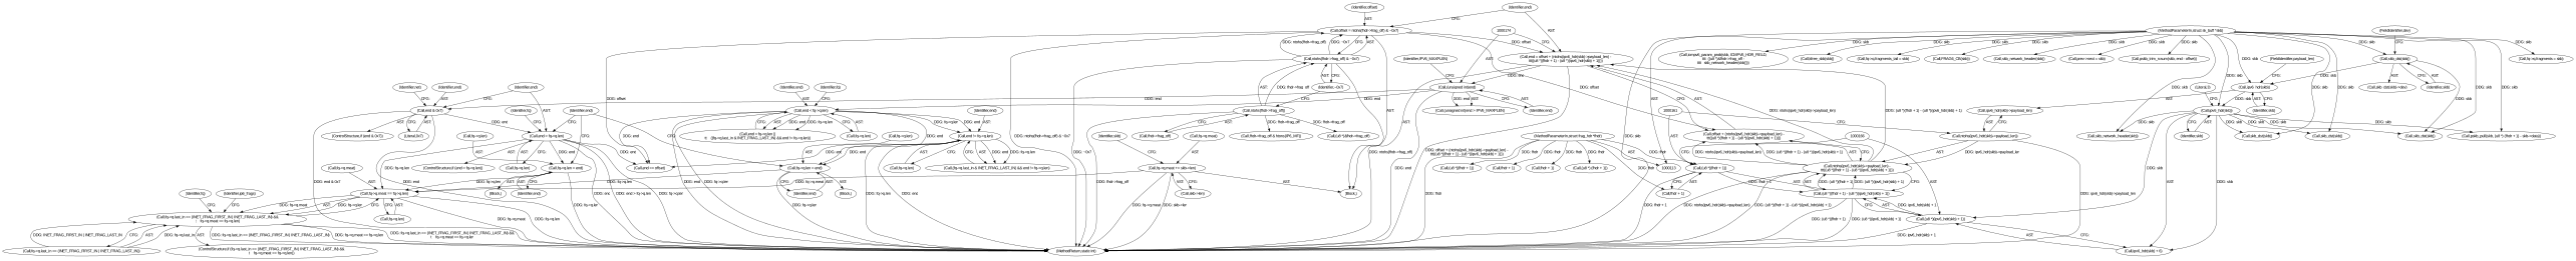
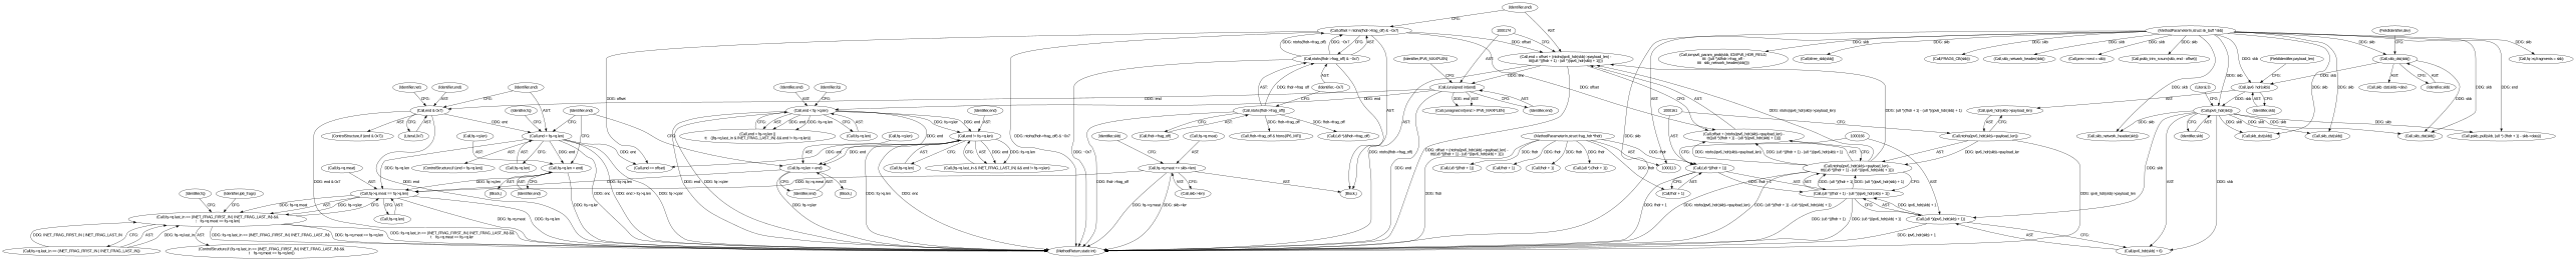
  digraph {
    fontname="Liberation Sans"
    node [fontname="Liberation Sans"]
    edge [fontname="Liberation Sans"]
    n1 [label="(Call,fq->q.meat == fq->q.len)"]
    n2 [label="(Call,fq->q.last_in == (INET_FRAG_FIRST_IN | INET_FRAG_LAST_IN) &&\n\t    fq->q.meat == fq->q.len)"]
    n3 [label="(MethodReturn,static int)"]
    n4 [label="(Call,fq->q.len)"]
    n5 [label="(ControlStructure,if (fq->q.last_in == (INET_FRAG_FIRST_IN | INET_FRAG_LAST_IN) &&\n\t    fq->q.meat == fq->q.len))"]
    n6 [label="(Call,fq->q.last_in == (INET_FRAG_FIRST_IN | INET_FRAG_LAST_IN))"]
    n7 [label="(Call,fq->q.meat += skb->len)"]
    n8 [label="(Block,)"]
    n9 [label="(Call,skb->len)"]
    n10 [label="(Call,fq->q.len = end)"]
    n11 [label="(Identifier,end)"]
    n12 [label="(Block,)"]
    n13 [label="(Call,end > fq->q.len)"]
    n14 [label="(Call,fq->q.len)"]
    n15 [label="(ControlStructure,if (end > fq->q.len))"]
    n16 [label="(Call,end == offset)"]
    n17 [label="(Call,end & 0x7)"]
    n18 [label="(ControlStructure,if (end & 0x7))"]
    n19 [label="(Literal,0x7)"]
    n20 [label="(Call,(unsigned int)end)"]
    n21 [label="(Call,end < fq->q.len)"]
    n22 [label="(Call,(unsigned int)end > IPV6_MAXPLEN)"]
    n23 [label="(Identifier,end)"]
    n24 [label="(Call,fq->q.len = end)"]
    n25 [label="(Call,end != fq->q.len)"]
    n26 [label="(Call,end < fq->q.len ||\n\t\t    ((fq->q.last_in & INET_FRAG_LAST_IN) && end != fq->q.len))"]
    n27 [label="(Call,fq->q.len)"]
    n28 [label="(Call,end = offset + (ntohs(ipv6_hdr(skb)->payload_len) -\n\t\t\t((u8 *)(fhdr + 1) - (u8 *)(ipv6_hdr(skb) + 1))))"]
    n29 [label="(Call,offset + (ntohs(ipv6_hdr(skb)->payload_len) -\n\t\t\t((u8 *)(fhdr + 1) - (u8 *)(ipv6_hdr(skb) + 1))))"]
    n30 [label="(Call,ntohs(ipv6_hdr(skb)->payload_len) -\n\t\t\t((u8 *)(fhdr + 1) - (u8 *)(ipv6_hdr(skb) + 1)))"]
    n31 [label="(Call,offset = ntohs(fhdr->frag_off) & ~0x7)"]
    n32 [label="(Call,ntohs(fhdr->frag_off) & ~0x7)"]
    n33 [label="(Identifier,~0x7)"]
    n34 [label="(Call,ntohs(fhdr->frag_off))"]
    n35 [label="(Call,(u8 *)&fhdr->frag_off)"]
    n36 [label="(Call,fhdr->frag_off)"]
    n37 [label="(Call,fhdr->frag_off & htons(IP6_MF))"]
    n38 [label="(Call,(u8 *)(fhdr + 1) - (u8 *)(ipv6_hdr(skb) + 1))"]
    n39 [label="(Call,(u8 *)(ipv6_hdr(skb) + 1))"]
    n40 [label="(Call,ntohs(ipv6_hdr(skb)->payload_len))"]
    n41 [label="(Call,ipv6_hdr(skb)->payload_len)"]
    n42 [label="(Call,ipv6_hdr(skb) + 6)"]
    n43 [label="(Call,(u8 *)(fhdr + 1))"]
    n44 [label="(Call,fhdr + 1)"]
    n45 [label="(MethodParameterIn,struct frag_hdr *fhdr)"]
    n46 [label="(Call,fhdr + 1)"]
    n47 [label="(Call,fhdr + 1)"]
    n48 [label="(Call,(u8 *) (fhdr + 1))"]
    n49 [label="(Call,(u8 *)(fhdr + 1))"]
    1000113
    n51 [label="(Call,ipv6_hdr(skb))"]
    n52 [label="(Call,skb_network_header(skb))"]
    n53 [label="(Identifier,skb)"]
    n54 [label="(Call,skb_dst(skb))"]
    n55 [label="(Call,skb_dst(skb))"]
    n56 [label="(Call,skb_dst(skb))"]
    n57 [label="(Call,pskb_pull(skb, (u8 *) (fhdr + 1) - skb->data))"]
    n58 [label="(Call,ipv6_hdr(skb))"]
    n59 [label="(Identifier,skb)"]
    n60 [label="(Call,skb_dst(skb))"]
    n61 [label="(Identifier,skb)"]
    n62 [label="(Call,skb_dst(skb)->dev)"]
    n63 [label="(MethodParameterIn,struct sk_buff *skb)"]
    n64 [label="(Call,fq->q.fragments = skb)"]
    n65 [label="(Call,icmpv6_param_prob(skb, ICMPV6_HDR_FIELD,\n\t\t\t\t  ((u8 *)&fhdr->frag_off -\n\t\t\t\t   skb_network_header(skb))))"]
    n66 [label="(Call,kfree_skb(skb))"]
-   n67 [label="(Call,fq->q.fragments_tail = skb)"]
    n68 [label="(Call,FRAG6_CB(skb))"]
    n69 [label="(Call,skb_network_header(skb))"]
    n70 [label="(Call,prev->next = skb)"]
    n71 [label="(Call,pskb_trim_rcsum(skb, end - offset))"]
    n72 [label="(Block,)"]
    n73 [label="(Identifier,end)"]
    n74 [label="(Call,(fq->q.last_in & INET_FRAG_LAST_IN) && end != fq->q.len)"]
    n75 [label="(Call,fq->q.len)"]
    n76 [label="(FieldIdentifier,dev)"]
    n77 [label="(FieldIdentifier,payload_len)"]
    n78 [label="(Identifier,net)"]
-   n79 [label="(Identifier,offset)"]
    n80 [label="(Identifier,fq)"]
    n81 [label="(Call,fq->q.meat)"]
    n82 [label="(Identifier,fq)"]
    n83 [label="(Literal,3)"]
    n84 [label="(Identifier,end)"]
    n85 [label="(Identifier,end)"]
    n86 [label="(Identifier,end)"]
    n87 [label="(Call,fq->q.len)"]
    n88 [label="(Identifier,skb)"]
    n89 [label="(Identifier,end)"]
    n90 [label="(Call,fq->q.meat)"]
    n91 [label="(Call,fq->q.len)"]
    n92 [label="(Identifier,ip6_frags)"]
    n93 [label="(Identifier,IPV6_MAXPLEN)"]
    n94 [label="(Identifier,end)"]
    n95 [label="(Identifier,end)"]
    n96 [label="(Identifier,fq)"]
    1000174
    1000161
    1000166
    n1 -> n2 [label="AST: "]
    n1 -> n2 [label="DDG: fq->q.meat"]
    n1 -> n2 [label="DDG: fq->q.len"]
    n1 -> n3 [label="DDG: fq->q.meat"]
    n1 -> n3 [label="DDG: fq->q.len"]
    n1 -> n4 [label="CFG: "]
    n2 -> n1 [label="CFG: "]
    n2 -> n3 [label="DDG: fq->q.last_in == (INET_FRAG_FIRST_IN | INET_FRAG_LAST_IN) &&\n\t    fq->q.meat == fq->q.len"]
    n2 -> n3 [label="DDG: fq->q.last_in == (INET_FRAG_FIRST_IN | INET_FRAG_LAST_IN)"]
    n2 -> n3 [label="DDG: fq->q.meat == fq->q.len"]
    n2 -> n5 [label="AST: "]
    n2 -> n6 [label="CFG: "]
    n4 -> n1 [label="AST: "]
    n6 -> n2 [label="AST: "]
    n6 -> n2 [label="DDG: fq->q.last_in"]
    n6 -> n2 [label="DDG: INET_FRAG_FIRST_IN | INET_FRAG_LAST_IN"]
    n7 -> n1 [label="DDG: fq->q.meat"]
    n7 -> n3 [label="DDG: skb->len"]
    n7 -> n3 [label="DDG: fq->q.meat"]
    n7 -> n8 [label="AST: "]
    n7 -> n9 [label="CFG: "]
    n9 -> n7 [label="AST: "]
    n10 -> n1 [label="DDG: fq->q.len"]
    n10 -> n3 [label="DDG: fq->q.len"]
    n10 -> n11 [label="CFG: "]
    n10 -> n12 [label="AST: "]
    n11 -> n10 [label="AST: "]
    n13 -> n1 [label="DDG: fq->q.len"]
    n13 -> n3 [label="DDG: end > fq->q.len"]
    n13 -> n3 [label="DDG: fq->q.len"]
    n13 -> n3 [label="DDG: end"]
    n13 -> n10 [label="DDG: end"]
    n13 -> n14 [label="CFG: "]
    n13 -> n15 [label="AST: "]
    n13 -> n16 [label="DDG: end"]
    n14 -> n13 [label="AST: "]
    n17 -> n3 [label="DDG: end & 0x7"]
    n17 -> n3 [label="DDG: end"]
    n17 -> n13 [label="DDG: end"]
    n17 -> n18 [label="AST: "]
    n17 -> n19 [label="CFG: "]
    n19 -> n17 [label="AST: "]
    n20 -> n3 [label="DDG: end"]
    n20 -> n17 [label="DDG: end"]
    n20 -> n21 [label="DDG: end"]
    n20 -> n22 [label="AST: "]
    n20 -> n22 [label="DDG: end"]
    n20 -> n23 [label="CFG: "]
    n21 -> n3 [label="DDG: fq->q.len"]
    n21 -> n3 [label="DDG: end"]
-   n21 -> n16 [label="DDG: end"]
    n21 -> n24 [label="DDG: end"]
    n21 -> n25 [label="DDG: end"]
    n21 -> n25 [label="DDG: fq->q.len"]
    n21 -> n26 [label="AST: "]
    n21 -> n26 [label="DDG: end"]
    n21 -> n26 [label="DDG: fq->q.len"]
    n21 -> n27 [label="CFG: "]
    n23 -> n20 [label="AST: "]
    n24 -> n1 [label="DDG: fq->q.len"]
    n24 -> n3 [label="DDG: fq->q.len"]
    n24 -> n72 [label="AST: "]
    n24 -> n73 [label="CFG: "]
    n25 -> n3 [label="DDG: fq->q.len"]
    n25 -> n3 [label="DDG: end"]
    n25 -> n16 [label="DDG: end"]
    n25 -> n24 [label="DDG: end"]
    n25 -> n74 [label="AST: "]
    n25 -> n74 [label="DDG: end"]
    n25 -> n74 [label="DDG: fq->q.len"]
    n25 -> n75 [label="CFG: "]
    n26 -> n21 [label="CFG: "]
    n27 -> n21 [label="AST: "]
    n28 -> n3 [label="DDG: offset + (ntohs(ipv6_hdr(skb)->payload_len) -\n\t\t\t((u8 *)(fhdr + 1) - (u8 *)(ipv6_hdr(skb) + 1)))"]
    n28 -> n8 [label="AST: "]
    n28 -> n20 [label="DDG: end"]
    n28 -> n29 [label="CFG: "]
    n29 -> n28 [label="AST: "]
    n29 -> n30 [label="CFG: "]
    n30 -> n3 [label="DDG: (u8 *)(fhdr + 1) - (u8 *)(ipv6_hdr(skb) + 1)"]
    n30 -> n3 [label="DDG: ntohs(ipv6_hdr(skb)->payload_len)"]
    n30 -> n28 [label="DDG: ntohs(ipv6_hdr(skb)->payload_len)"]
    n30 -> n28 [label="DDG: (u8 *)(fhdr + 1) - (u8 *)(ipv6_hdr(skb) + 1)"]
    n30 -> n29 [label="AST: "]
    n30 -> n29 [label="DDG: ntohs(ipv6_hdr(skb)->payload_len)"]
    n30 -> n29 [label="DDG: (u8 *)(fhdr + 1) - (u8 *)(ipv6_hdr(skb) + 1)"]
    n30 -> n38 [label="CFG: "]
    n31 -> n3 [label="DDG: ntohs(fhdr->frag_off) & ~0x7"]
    n31 -> n8 [label="AST: "]
    n31 -> n16 [label="DDG: offset"]
    n31 -> n28 [label="DDG: offset"]
    n31 -> n29 [label="DDG: offset"]
    n31 -> n32 [label="CFG: "]
    n32 -> n3 [label="DDG: ntohs(fhdr->frag_off)"]
    n32 -> n3 [label="DDG: ~0x7"]
    n32 -> n31 [label="AST: "]
    n32 -> n31 [label="DDG: ntohs(fhdr->frag_off)"]
    n32 -> n31 [label="DDG: ~0x7"]
-   n32 -> n33 [label="CFG: "]
    n33 -> n32 [label="AST: "]
    n33 -> n34 [label="CFG: "]
    n34 -> n3 [label="DDG: fhdr->frag_off"]
    n34 -> n32 [label="AST: "]
    n34 -> n32 [label="DDG: fhdr->frag_off"]
    n34 -> n35 [label="DDG: fhdr->frag_off"]
    n34 -> n36 [label="CFG: "]
    n34 -> n37 [label="DDG: fhdr->frag_off"]
    n36 -> n34 [label="AST: "]
    n38 -> n3 [label="DDG: (u8 *)(fhdr + 1)"]
    n38 -> n3 [label="DDG: (u8 *)(ipv6_hdr(skb) + 1)"]
    n38 -> n30 [label="AST: "]
    n38 -> n30 [label="DDG: (u8 *)(fhdr + 1)"]
    n38 -> n30 [label="DDG: (u8 *)(ipv6_hdr(skb) + 1)"]
    n38 -> n39 [label="CFG: "]
    n39 -> n3 [label="DDG: ipv6_hdr(skb) + 1"]
    n39 -> n38 [label="AST: "]
    n39 -> n38 [label="DDG: ipv6_hdr(skb) + 1"]
    n39 -> n42 [label="CFG: "]
    n40 -> n3 [label="DDG: ipv6_hdr(skb)->payload_len"]
    n40 -> n30 [label="AST: "]
    n40 -> n30 [label="DDG: ipv6_hdr(skb)->payload_len"]
    n40 -> n41 [label="CFG: "]
    n41 -> n40 [label="AST: "]
    n42 -> n39 [label="AST: "]
    n43 -> n3 [label="DDG: fhdr + 1"]
    n43 -> n38 [label="AST: "]
    n43 -> n38 [label="DDG: fhdr + 1"]
    n43 -> n44 [label="CFG: "]
    n44 -> n43 [label="AST: "]
    n45 -> n3 [label="DDG: fhdr"]
    n45 -> n43 [label="DDG: fhdr"]
    n45 -> n44 [label="DDG: fhdr"]
    n45 -> n46 [label="DDG: fhdr"]
    n45 -> n47 [label="DDG: fhdr"]
    n45 -> n48 [label="DDG: fhdr"]
    n45 -> n49 [label="DDG: fhdr"]
    n45 -> 1000113 [label="AST: "]
    n51 -> n39 [label="DDG: skb"]
    n51 -> n42 [label="AST: "]
    n51 -> n42 [label="DDG: skb"]
    n51 -> n52 [label="DDG: skb"]
    n51 -> n53 [label="CFG: "]
    n51 -> n54 [label="DDG: skb"]
    n51 -> n55 [label="DDG: skb"]
    n51 -> n56 [label="DDG: skb"]
    n51 -> n57 [label="DDG: skb"]
    n53 -> n51 [label="AST: "]
    n58 -> n41 [label="AST: "]
    n58 -> n51 [label="DDG: skb"]
    n58 -> n59 [label="CFG: "]
    n59 -> n58 [label="AST: "]
    n60 -> n54 [label="DDG: skb"]
    n60 -> n58 [label="DDG: skb"]
    n60 -> n61 [label="CFG: "]
    n60 -> n62 [label="AST: "]
    n61 -> n60 [label="AST: "]
    n63 -> n3 [label="DDG: skb"]
    n63 -> 1000113 [label="AST: "]
    n63 -> n51 [label="DDG: skb"]
    n63 -> n52 [label="DDG: skb"]
    n63 -> n54 [label="DDG: skb"]
    n63 -> n55 [label="DDG: skb"]
    n63 -> n56 [label="DDG: skb"]
-   n63 -> n57 [label="DDG: skb"]
+   n63 -> n57 [label="DDG: end"]
    n63 -> n58 [label="DDG: skb"]
    n63 -> n60 [label="DDG: skb"]
    n63 -> n64 [label="DDG: skb"]
    n63 -> n65 [label="DDG: skb"]
    n63 -> n66 [label="DDG: skb"]
-   n63 -> n67 [label="DDG: skb"]
    n63 -> n68 [label="DDG: skb"]
    n63 -> n69 [label="DDG: skb"]
    n63 -> n70 [label="DDG: skb"]
    n63 -> n71 [label="DDG: skb"]
    n73 -> n24 [label="AST: "]
    n74 -> n25 [label="CFG: "]
    n75 -> n25 [label="AST: "]
    n76 -> n60 [label="CFG: "]
    n77 -> n58 [label="CFG: "]
    n78 -> n17 [label="CFG: "]
-   n79 -> n31 [label="AST: "]
    n80 -> n2 [label="CFG: "]
    n81 -> n1 [label="AST: "]
    n82 -> n21 [label="CFG: "]
    n83 -> n51 [label="CFG: "]
    n84 -> n28 [label="AST: "]
    n84 -> n31 [label="CFG: "]
    n85 -> n25 [label="AST: "]
    n86 -> n10 [label="CFG: "]
    n86 -> n13 [label="CFG: "]
    n86 -> n24 [label="CFG: "]
    n87 -> n24 [label="AST: "]
    n88 -> n7 [label="CFG: "]
    n89 -> n17 [label="AST: "]
    n90 -> n7 [label="AST: "]
    n91 -> n10 [label="AST: "]
    n92 -> n2 [label="CFG: "]
    n93 -> n20 [label="CFG: "]
    n94 -> n21 [label="AST: "]
    n95 -> n13 [label="AST: "]
    n95 -> n17 [label="CFG: "]
    n96 -> n13 [label="CFG: "]
    1000174 -> n20 [label="AST: "]
    1000174 -> n28 [label="CFG: "]
    1000161 -> n40 [label="CFG: "]
    1000161 -> n43 [label="AST: "]
    1000166 -> n39 [label="AST: "]
    1000166 -> n43 [label="CFG: "]
  }
